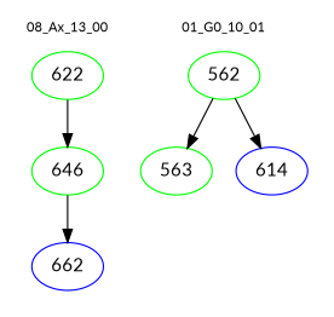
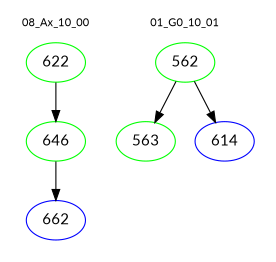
  digraph {
    fontname=Lato
    node [color=green fontname=Lato]
    edge [color=black fontname=Lato]
    n1 [label=646]
    n2 [label=622]
    n3 [color=blue label=662]
    n4 [label=562]
    n5 [label=563]
    n6 [color=blue label=614]
    subgraph cluster_1 {
      color=white
      fontsize=10
-     label="08_Ax_13_00"
+     label="08_Ax_10_00"
      n1
      n2
      n3
    }
    subgraph cluster_2 {
      color=white
      fontsize=10
      label="01_G0_10_01"
      n4
      n5
      n6
    }
    n1 -> n3
    n2 -> n1
    n4 -> n5
    n4 -> n6
  }
